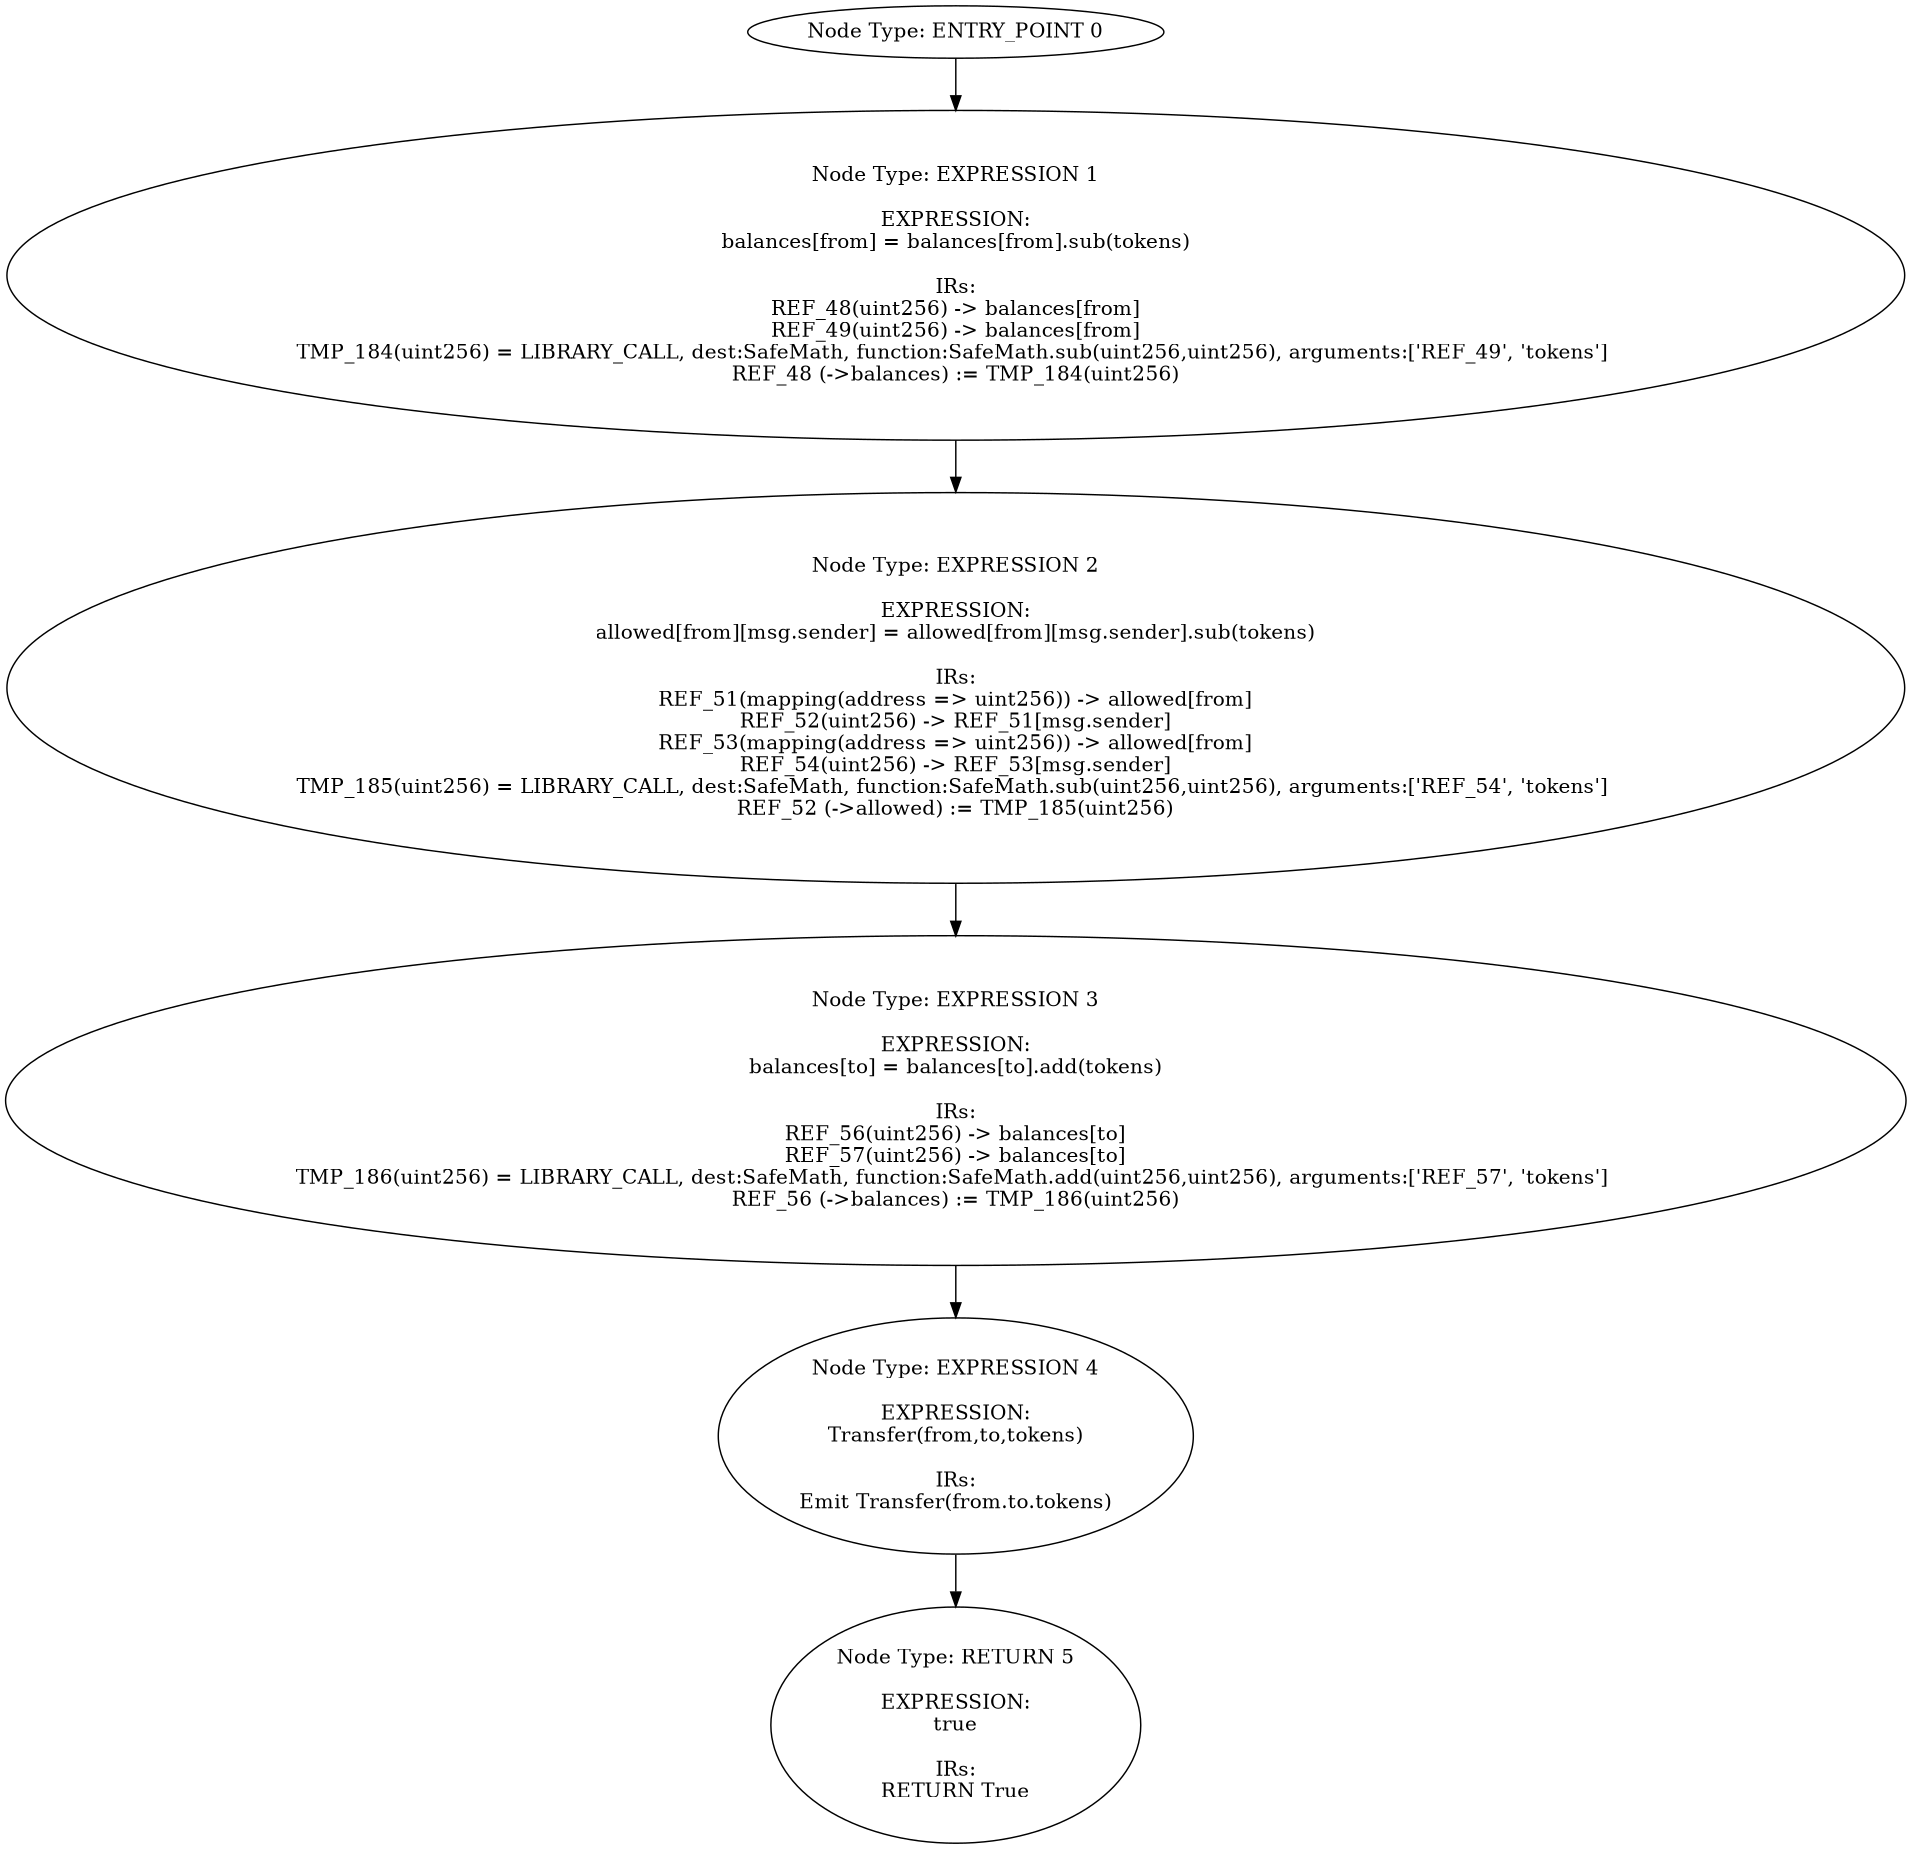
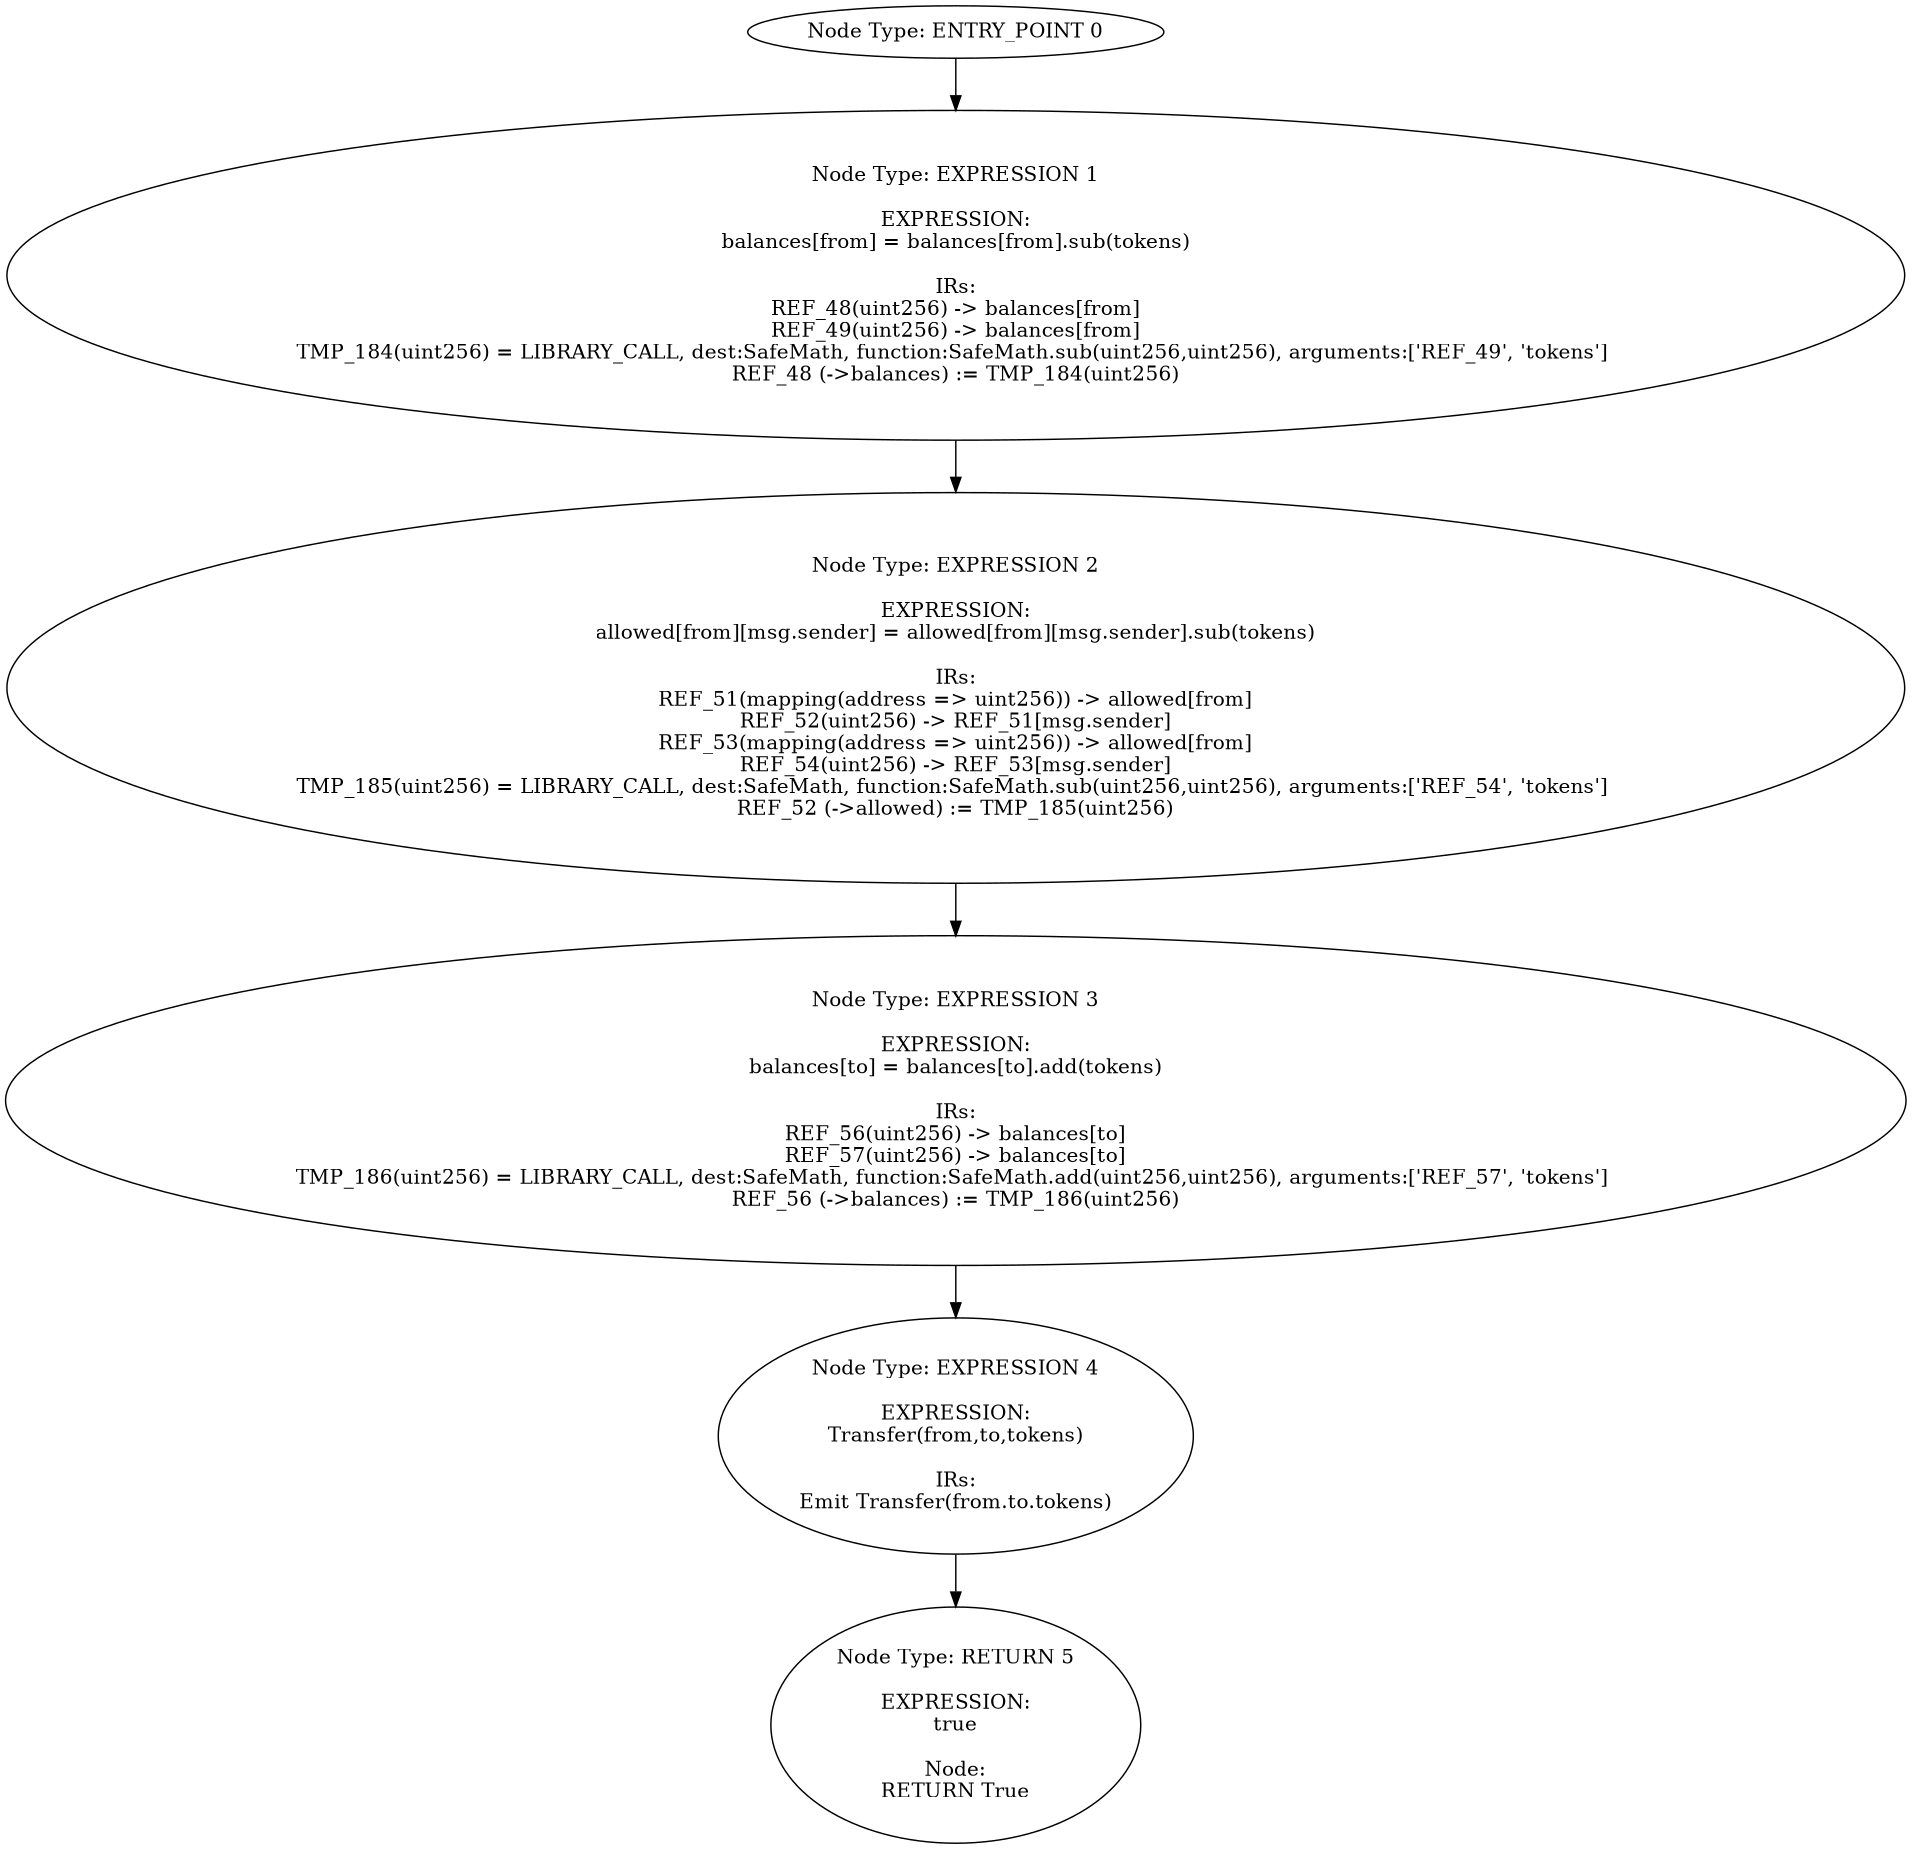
  digraph {
    n1 [label="Node Type: ENTRY_POINT 0\n"]
    n2 [label="Node Type: EXPRESSION 1\n\nEXPRESSION:\nbalances[from] = balances[from].sub(tokens)\n\nIRs:\nREF_48(uint256) -> balances[from]\nREF_49(uint256) -> balances[from]\nTMP_184(uint256) = LIBRARY_CALL, dest:SafeMath, function:SafeMath.sub(uint256,uint256), arguments:['REF_49', 'tokens'] \nREF_48 (->balances) := TMP_184(uint256)"]
    n3 [label="Node Type: EXPRESSION 2\n\nEXPRESSION:\nallowed[from][msg.sender] = allowed[from][msg.sender].sub(tokens)\n\nIRs:\nREF_51(mapping(address => uint256)) -> allowed[from]\nREF_52(uint256) -> REF_51[msg.sender]\nREF_53(mapping(address => uint256)) -> allowed[from]\nREF_54(uint256) -> REF_53[msg.sender]\nTMP_185(uint256) = LIBRARY_CALL, dest:SafeMath, function:SafeMath.sub(uint256,uint256), arguments:['REF_54', 'tokens'] \nREF_52 (->allowed) := TMP_185(uint256)"]
    n4 [label="Node Type: EXPRESSION 3\n\nEXPRESSION:\nbalances[to] = balances[to].add(tokens)\n\nIRs:\nREF_56(uint256) -> balances[to]\nREF_57(uint256) -> balances[to]\nTMP_186(uint256) = LIBRARY_CALL, dest:SafeMath, function:SafeMath.add(uint256,uint256), arguments:['REF_57', 'tokens'] \nREF_56 (->balances) := TMP_186(uint256)"]
    n5 [label="Node Type: EXPRESSION 4\n\nEXPRESSION:\nTransfer(from,to,tokens)\n\nIRs:\nEmit Transfer(from.to.tokens)"]
-   n6 [label="Node Type: RETURN 5\n\nEXPRESSION:\ntrue\n\nIRs:\nRETURN True"]
+   n6 [label="Node Type: RETURN 5\n\nEXPRESSION:\ntrue\n\nNode:\nRETURN True"]
    n1 -> n2
    n2 -> n3
    n3 -> n4
    n4 -> n5
    n5 -> n6
  }
